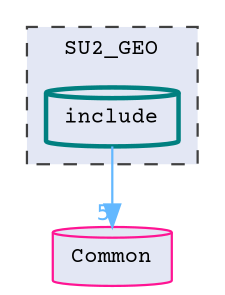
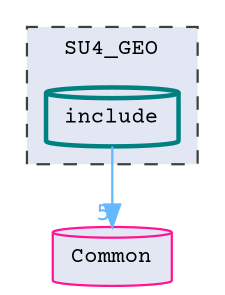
  digraph {
    compound=true
    fontname="Courier Prime"
    node [fillcolor="#e3e7f4" fontname="Courier Prime" fontsize=10 shape=cylinder]
    n1 [color=teal height=0.2 label=include style="filled,bold" width=0.4]
    n2 [color=deeppink height=0.2 label=Common style=filled width=0.4]
    subgraph cluster_1 {
      bgcolor="#e3e7f4"
      fontsize=10
-     label=SU2_GEO
+     label=SU4_GEO
      pencolor=grey25
      style="filled,dashed"
      n1
    }
    n1 -> n2 [color=steelblue1 fontcolor=steelblue1 fontname="Courier Prime" fontsize=10 headlabel=5 labeldistance=1.5 labelfontname=Helvetica labelfontsize=10]
  }
